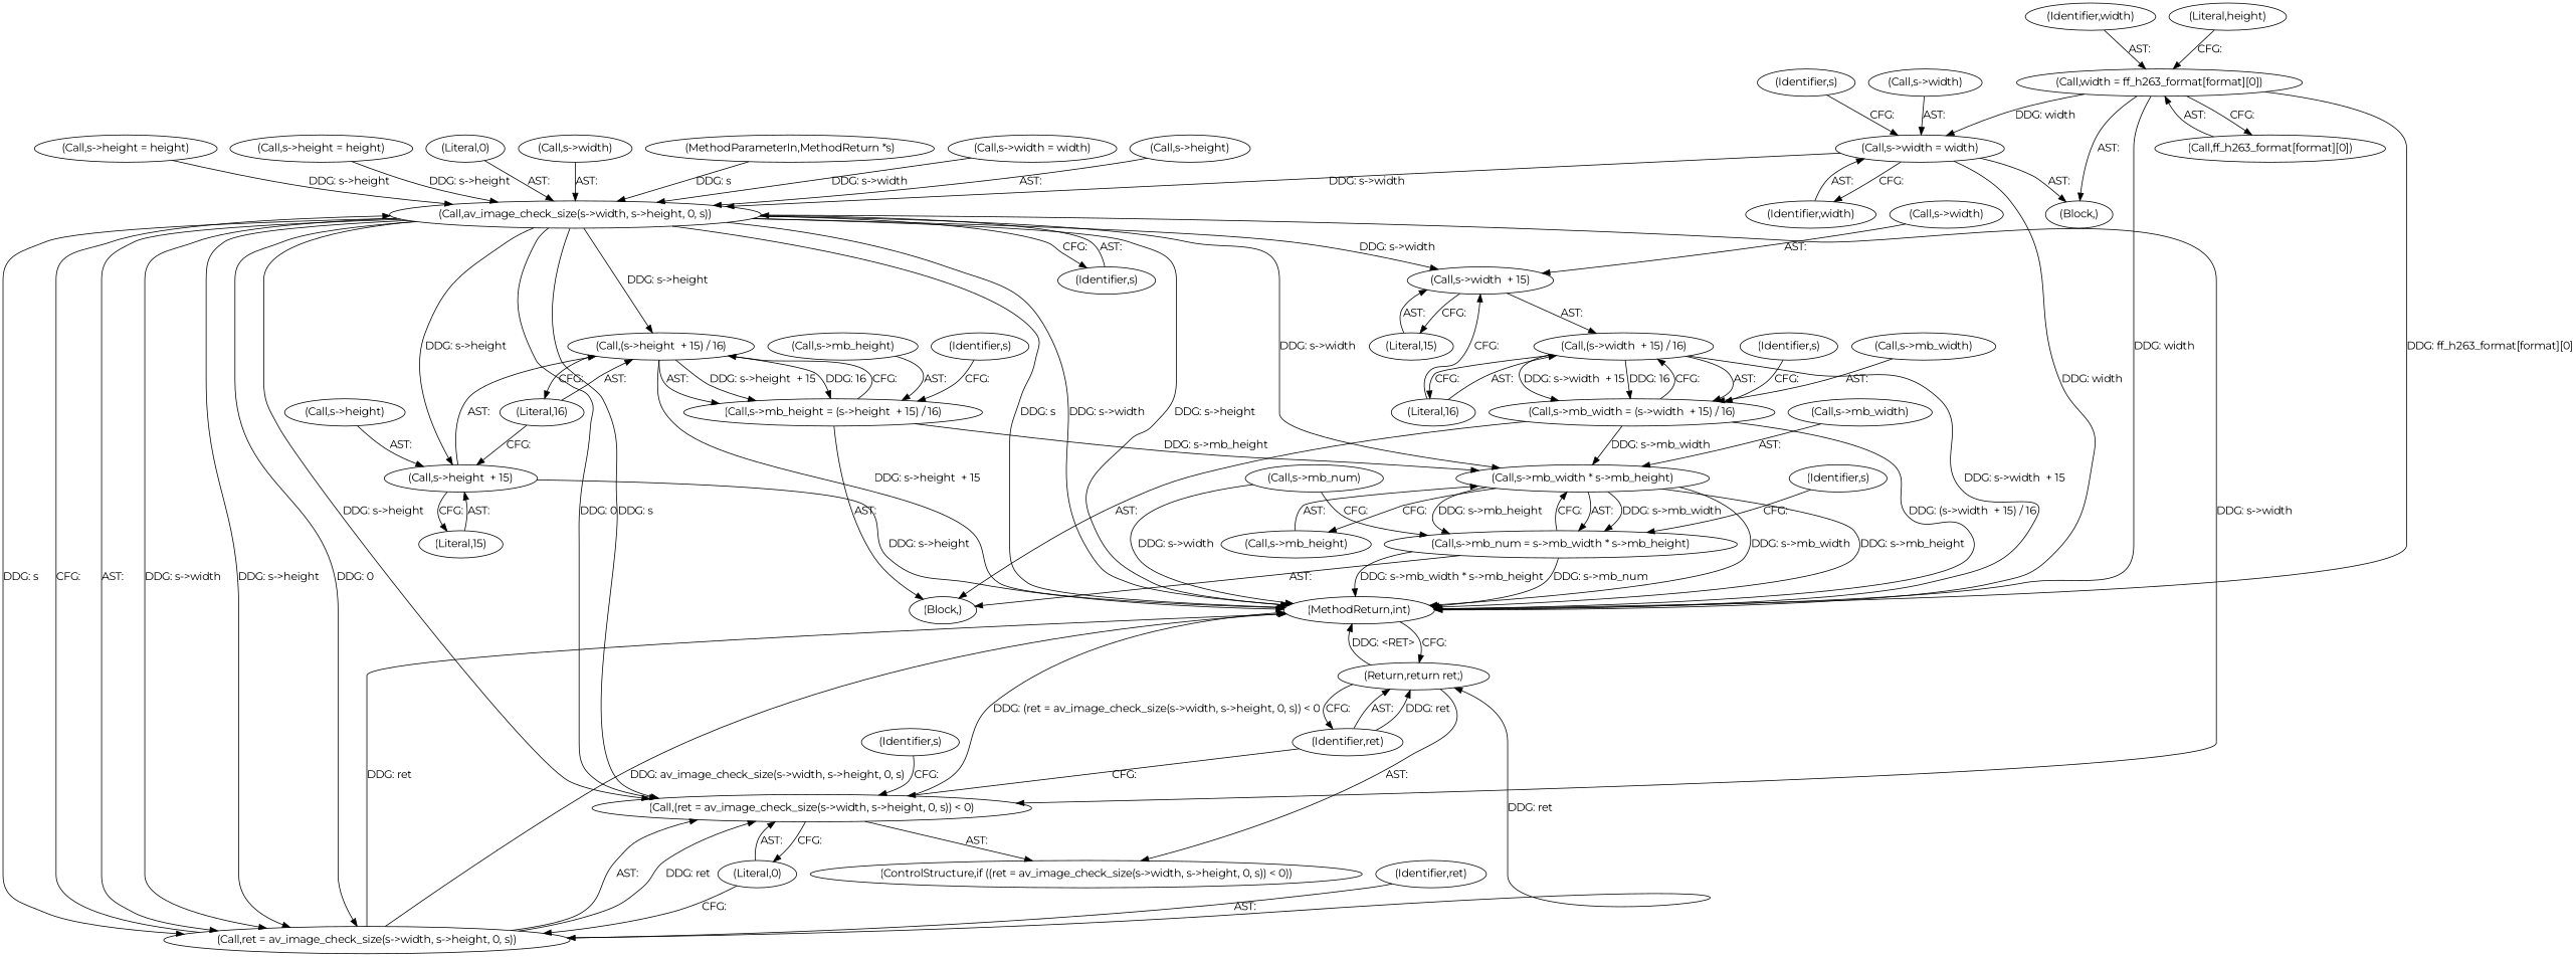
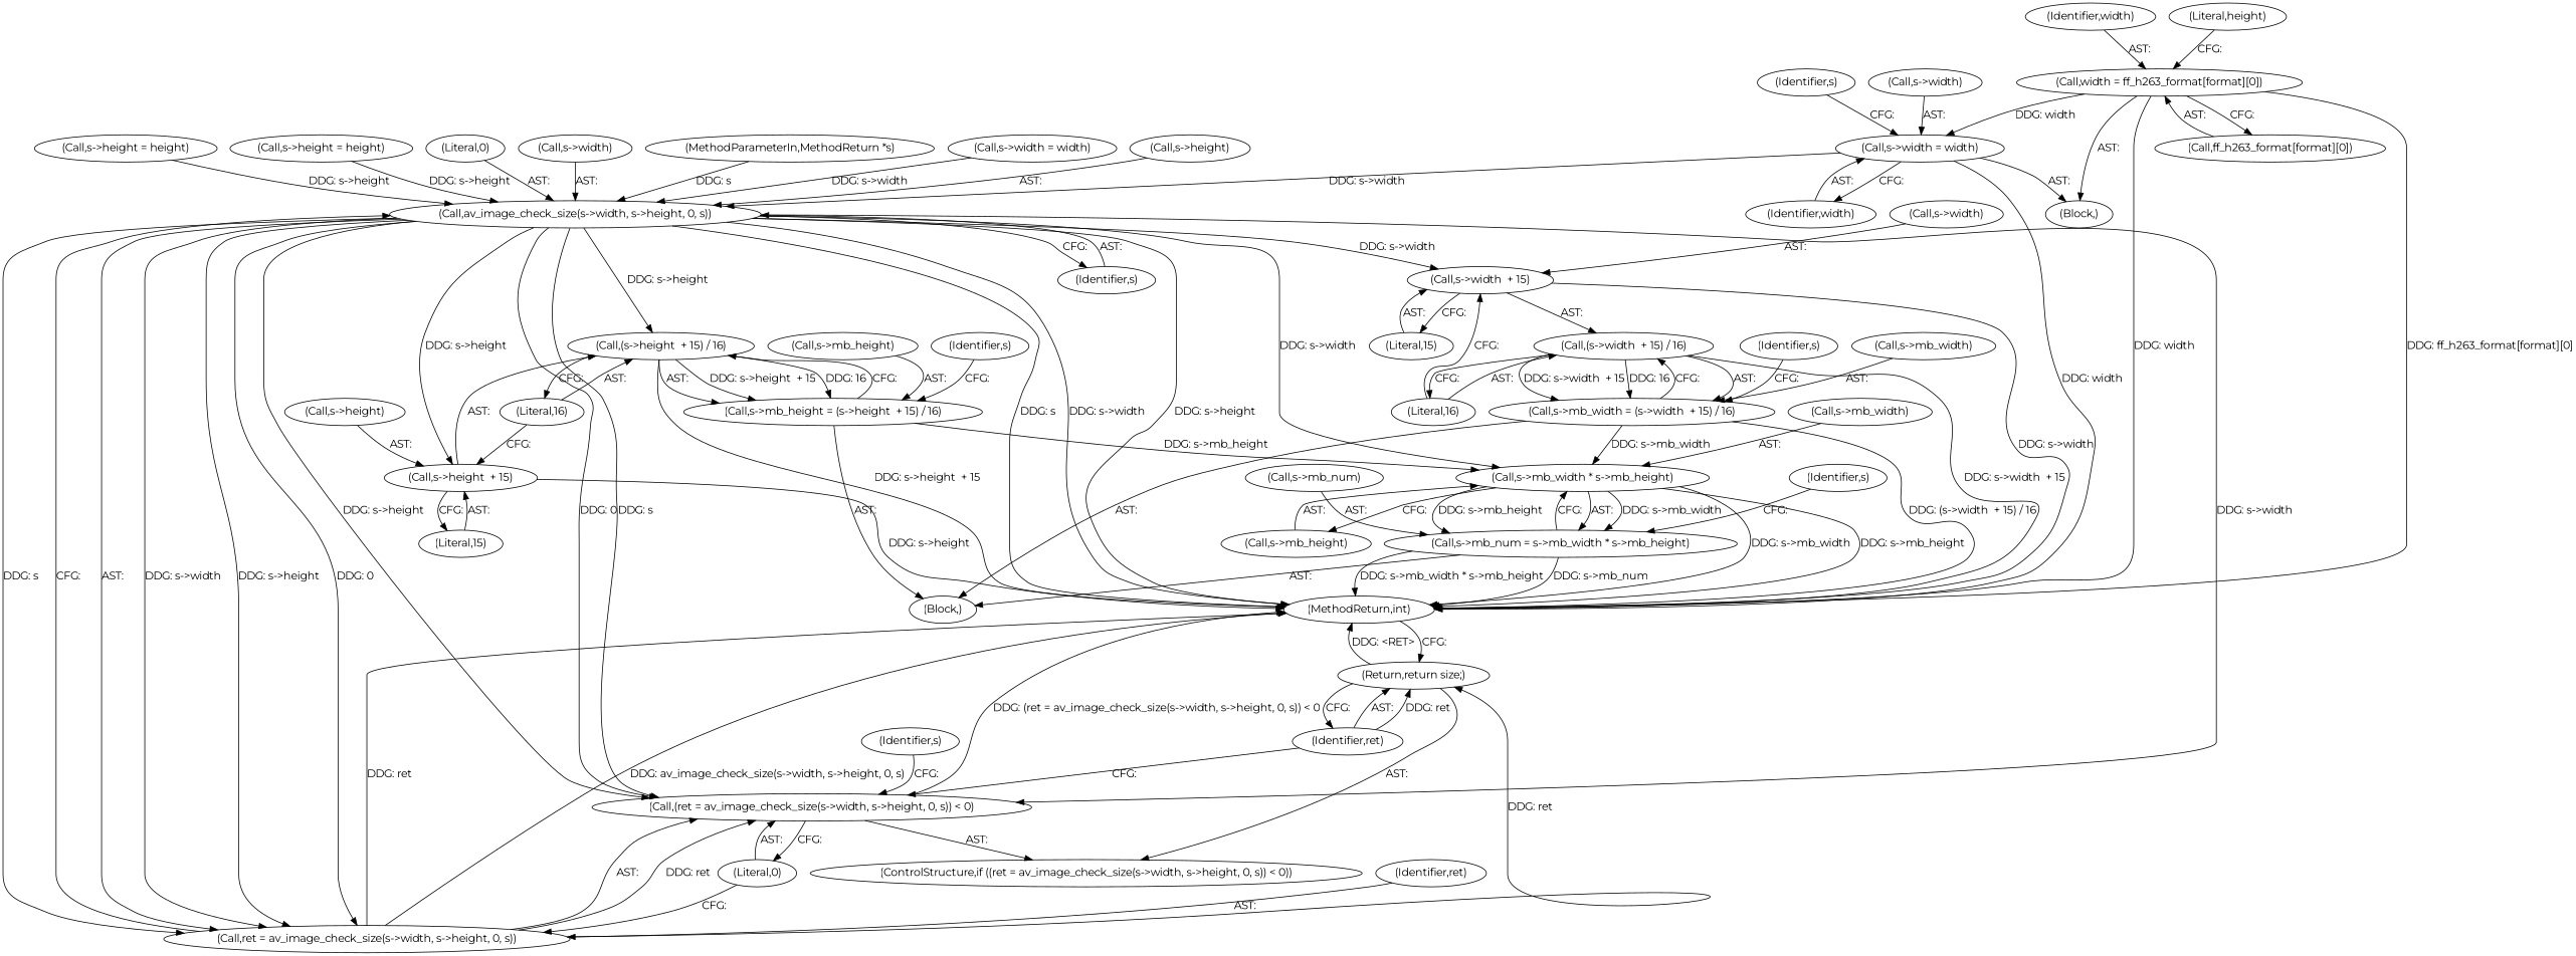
  digraph {
    fontname=Montserrat
    node [fontname=Montserrat]
    edge [fontname=Montserrat]
    n1 [label="(Call,s->width = width)"]
    n2 [label="(Call,av_image_check_size(s->width, s->height, 0, s))"]
    n3 [label="(Block,)"]
    n4 [label="(Identifier,width)"]
    n5 [label="(MethodReturn,int)"]
    n6 [label="(Call,(ret = av_image_check_size(s->width, s->height, 0, s)) < 0)"]
    n7 [label="(Call,ret = av_image_check_size(s->width, s->height, 0, s))"]
    n8 [label="(Call,s->width  + 15)"]
    n9 [label="(Call,(s->height  + 15) / 16)"]
    n10 [label="(Call,s->height  + 15)"]
    n11 [label="(Identifier,s)"]
    n12 [label="(Call,s->mb_width * s->mb_height)"]
-   n13 [label="(Return,return ret;)"]
+   n13 [label="(Return,return size;)"]
    n14 [label="(Call,width = ff_h263_format[format][0])"]
    n15 [label="(Call,ff_h263_format[format][0])"]
    n16 [label="(Literal,0)"]
    n17 [label="(ControlStructure,if ((ret = av_image_check_size(s->width, s->height, 0, s)) < 0))"]
    n18 [label="(Call,(s->width  + 15) / 16)"]
    n19 [label="(Call,s->mb_width = (s->width  + 15) / 16)"]
    n20 [label="(Literal,16)"]
    n21 [label="(Literal,15)"]
    n22 [label="(Call,s->mb_height = (s->height  + 15) / 16)"]
    n23 [label="(Literal,16)"]
    n24 [label="(Literal,15)"]
    n25 [label="(Identifier,ret)"]
    n26 [label="(Block,)"]
    n27 [label="(Call,s->mb_num = s->mb_width * s->mb_height)"]
    n28 [label="(Call,s->mb_height)"]
    n29 [label="(Call,s->height = height)"]
    n30 [label="(Call,s->height = height)"]
    n31 [label="(Call,s->mb_height)"]
    n32 [label="(Identifier,ret)"]
    n33 [label="(Identifier,s)"]
    n34 [label="(Literal,0)"]
    n35 [label="(Identifier,s)"]
    n36 [label="(Identifier,s)"]
    n37 [label="(Call,s->width)"]
    n38 [label="(MethodParameterIn,MethodReturn *s)"]
    n39 [label="(Identifier,s)"]
    n40 [label="(Call,s->width)"]
    n41 [label="(Identifier,s)"]
    n42 [label="(Call,s->width = width)"]
    n43 [label="(Call,s->height)"]
    n44 [label="(Identifier,width)"]
    n45 [label="(Call,s->mb_num)"]
    n46 [label="(Call,s->mb_width)"]
    n47 [label="(Literal,height)"]
    n48 [label="(Call,s->mb_width)"]
    n49 [label="(Call,s->width)"]
    n50 [label="(Call,s->height)"]
    n1 -> n2 [label="DDG: s->width"]
    n1 -> n3 [label="AST: "]
    n1 -> n4 [label="CFG: "]
    n1 -> n5 [label="DDG: width"]
    n2 -> n5 [label="DDG: s->height"]
    n2 -> n5 [label="DDG: s"]
    n2 -> n5 [label="DDG: s->width"]
    n2 -> n6 [label="DDG: s->width"]
    n2 -> n6 [label="DDG: s->height"]
    n2 -> n6 [label="DDG: 0"]
    n2 -> n6 [label="DDG: s"]
    n2 -> n7 [label="AST: "]
    n2 -> n7 [label="DDG: s->width"]
    n2 -> n7 [label="DDG: s->height"]
    n2 -> n7 [label="DDG: 0"]
    n2 -> n7 [label="DDG: s"]
    n2 -> n8 [label="DDG: s->width"]
    n2 -> n9 [label="DDG: s->height"]
    n2 -> n10 [label="DDG: s->height"]
    n2 -> n11 [label="CFG: "]
    n2 -> n12 [label="DDG: s->width"]
    n4 -> n1 [label="AST: "]
    n5 -> n13 [label="CFG: "]
    n6 -> n5 [label="DDG: (ret = av_image_check_size(s->width, s->height, 0, s)) < 0"]
    n6 -> n16 [label="CFG: "]
    n6 -> n17 [label="AST: "]
    n7 -> n2 [label="CFG: "]
    n7 -> n5 [label="DDG: av_image_check_size(s->width, s->height, 0, s)"]
    n7 -> n5 [label="DDG: ret"]
    n7 -> n6 [label="AST: "]
    n7 -> n6 [label="DDG: ret"]
    n7 -> n13 [label="DDG: ret"]
-   n45 -> n5 [label="DDG: s->width"]
+   n8 -> n5 [label="DDG: s->width"]
    n8 -> n18 [label="AST: "]
    n8 -> n21 [label="CFG: "]
    n9 -> n5 [label="DDG: s->height  + 15"]
    n9 -> n22 [label="AST: "]
    n9 -> n22 [label="DDG: s->height  + 15"]
    n9 -> n22 [label="DDG: 16"]
    n9 -> n23 [label="CFG: "]
    n10 -> n5 [label="DDG: s->height"]
    n10 -> n9 [label="AST: "]
    n10 -> n24 [label="CFG: "]
    n11 -> n2 [label="AST: "]
    n12 -> n5 [label="DDG: s->mb_width"]
    n12 -> n5 [label="DDG: s->mb_height"]
    n12 -> n27 [label="AST: "]
    n12 -> n27 [label="DDG: s->mb_width"]
    n12 -> n27 [label="DDG: s->mb_height"]
    n12 -> n28 [label="CFG: "]
    n13 -> n5 [label="DDG: <RET>"]
    n13 -> n17 [label="AST: "]
    n13 -> n25 [label="CFG: "]
    n14 -> n1 [label="DDG: width"]
    n14 -> n3 [label="AST: "]
    n14 -> n5 [label="DDG: ff_h263_format[format][0]"]
    n14 -> n5 [label="DDG: width"]
    n14 -> n15 [label="CFG: "]
    n15 -> n14 [label="AST: "]
    n16 -> n6 [label="AST: "]
    n16 -> n7 [label="CFG: "]
    n18 -> n5 [label="DDG: s->width  + 15"]
    n18 -> n19 [label="AST: "]
    n18 -> n19 [label="DDG: s->width  + 15"]
    n18 -> n19 [label="DDG: 16"]
    n18 -> n20 [label="CFG: "]
    n19 -> n5 [label="DDG: (s->width  + 15) / 16"]
    n19 -> n12 [label="DDG: s->mb_width"]
    n19 -> n18 [label="CFG: "]
    n19 -> n26 [label="AST: "]
    n20 -> n8 [label="CFG: "]
    n20 -> n18 [label="AST: "]
    n21 -> n8 [label="AST: "]
    n22 -> n9 [label="CFG: "]
    n22 -> n12 [label="DDG: s->mb_height"]
    n22 -> n26 [label="AST: "]
    n23 -> n9 [label="AST: "]
    n23 -> n10 [label="CFG: "]
    n24 -> n10 [label="AST: "]
    n25 -> n6 [label="CFG: "]
    n25 -> n13 [label="AST: "]
    n25 -> n13 [label="DDG: ret"]
    n27 -> n5 [label="DDG: s->mb_width * s->mb_height"]
    n27 -> n5 [label="DDG: s->mb_num"]
    n27 -> n12 [label="CFG: "]
    n27 -> n26 [label="AST: "]
    n28 -> n12 [label="AST: "]
    n29 -> n2 [label="DDG: s->height"]
    n30 -> n2 [label="DDG: s->height"]
    n31 -> n22 [label="AST: "]
    n32 -> n7 [label="AST: "]
    n33 -> n1 [label="CFG: "]
    n34 -> n2 [label="AST: "]
    n35 -> n27 [label="CFG: "]
    n36 -> n22 [label="CFG: "]
    n37 -> n2 [label="AST: "]
    n38 -> n2 [label="DDG: s"]
    n39 -> n19 [label="CFG: "]
    n40 -> n1 [label="AST: "]
    n41 -> n6 [label="CFG: "]
    n42 -> n2 [label="DDG: s->width"]
    n43 -> n10 [label="AST: "]
    n44 -> n14 [label="AST: "]
-   n45 -> n27 [label="CFG: "]
+   n45 -> n27 [label="AST: "]
    n46 -> n19 [label="AST: "]
    n47 -> n14 [label="CFG: "]
    n48 -> n12 [label="AST: "]
    n49 -> n8 [label="AST: "]
    n50 -> n2 [label="AST: "]
  }
